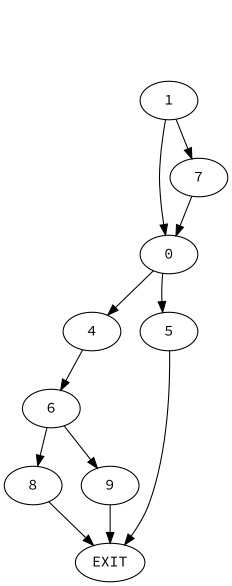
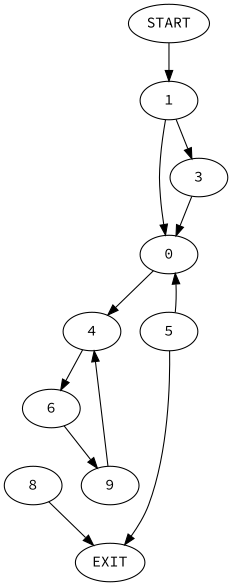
  digraph {
    fontname="Source Code Pro"
    node [fontname="Source Code Pro"]
    edge [fontname="Source Code Pro"]
+   n1 [label=START]
    1
    n3 [label=0]
-   3 [label=7]
+   3
    n5 [label=EXIT]
    4
    5
    6
    8
    9
+   n1 -> 1
    1 -> n3
    1 -> 3
    n3 -> 4
-   n3 -> 5
+   5 -> n3
    3 -> n3
    4 -> 6
    5 -> n5
-   6 -> 8
    6 -> 9
    8 -> n5
-   9 -> n5
+   9 -> 4
  }
